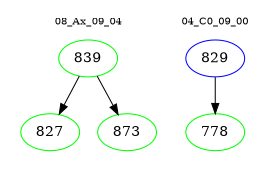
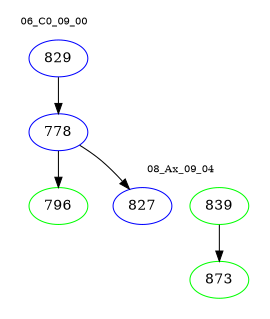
  digraph {
    node [color=green]
    edge [color=black]
    n1 [label=839]
-   n2 [label=827]
+   n2 [color=blue label=827]
    n3 [label=873]
-   n4 [label=778]
+   n4 [color=blue label=778]
    n5 [color=blue label=829]
+   n6 [label=796]
    subgraph cluster_1 {
      color=white
      fontsize=10
      label="08_Ax_09_04"
      n1
      n2
      n3
    }
    subgraph cluster_2 {
      color=white
      fontsize=10
-     label="04_C0_09_00"
+     label="06_C0_09_00"
      n4
      n5
+     n6
    }
-   n1 -> n2
+   n4 -> n2
    n1 -> n3
+   n4 -> n6
    n5 -> n4
  }
